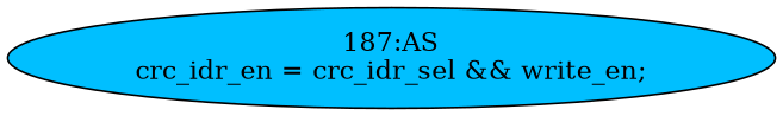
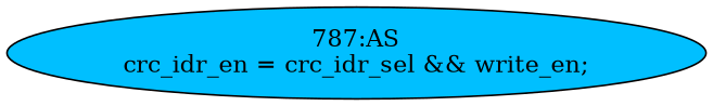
  strict digraph {
-   n1 [ast="<pyverilog.vparser.ast.Assign object at 0x7fba378b3c50>" def_var="['crc_idr_en']" fillcolor=deepskyblue label="187:AS\ncrc_idr_en = crc_idr_sel && write_en;" statements="[]" style=filled typ=Assign use_var="['crc_idr_sel', 'write_en']"]
+   n1 [ast="<pyverilog.vparser.ast.Assign object at 0x7fba378b3c50>" def_var="['crc_idr_en']" fillcolor=deepskyblue label="787:AS\ncrc_idr_en = crc_idr_sel && write_en;" statements="[]" style=filled typ=Assign use_var="['crc_idr_sel', 'write_en']"]
  }
